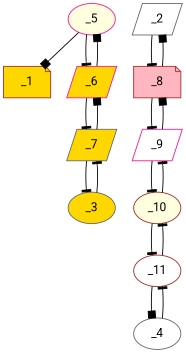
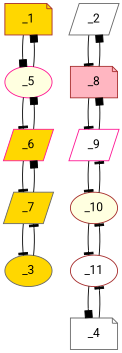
  digraph {
    fontname=Roboto
    node [color=brown fillcolor=gold fontname=Roboto shape=ellipse style=filled y=160.000000]
    edge [arrowhead=tee fontname=Roboto]
    _1 [shape=note x=141.000000 y=116.000000]
    _5 [color=deeppink fillcolor=lightyellow x=145.000000 y=131.000000]
    _6 [color=deeppink shape=parallelogram x=155.000000 y=141.000000]
    _7 [color=gray40 shape=parallelogram x=157.000000 y=156.000000]
    _2 [color=gray40 fillcolor=white shape=parallelogram x=136.000000]
    _8 [fillcolor=lightpink shape=note x=130.000000 y=145.000000]
    _9 [color=deeppink fillcolor=white shape=parallelogram x=118.000000 y=136.000000]
    _10 [fillcolor=lightyellow x=105.000000 y=143.000000]
    _3 [color=gray40 x=149.000000 y=168.000000]
-   _4 [color=gray40 fillcolor=white x=100.000000 y=176.000000]
+   _4 [color=gray40 fillcolor=white shape=note x=100.000000 y=176.000000]
    _11 [fillcolor=white x=101.000000]
+   _1 -> _5 [angle=1.310194 arrowhead=box orient=0.966235]
    _5 -> _1 [angle=-1.831399 arrowhead=box orient=-0.966235]
    _5 -> _6 [angle=0.785398 orient=0.707107]
    _6 -> _5 [angle=-2.356194 arrowhead=box orient=-0.707107]
    _6 -> _7 [angle=1.438245 orient=0.991228]
    _7 -> _6 [angle=-1.703348 arrowhead=box orient=-0.991228]
    _7 -> _3 [angle=2.158799 orient=0.832050]
    _2 -> _8 [angle=-1.951303 orient=-0.928477]
    _8 -> _2 [angle=1.190290 arrowhead=box orient=0.928477]
    _8 -> _9 [angle=-2.498092 orient=-0.600000]
    _9 -> _8 [angle=0.643501 arrowhead=box orient=0.600000]
    _9 -> _10 [angle=2.647651 orient=0.474100]
    _10 -> _9 [angle=-0.493941 orient=-0.474100]
    _10 -> _11 [angle=1.801887 orient=0.973417]
    _3 -> _7 [angle=-0.982794 orient=-0.832050]
    _4 -> _11 [angle=-1.508378 orient=-0.998053]
    _11 -> _10 [angle=-1.339706 orient=-0.973417]
    _11 -> _4 [angle=1.633215 arrowhead=box orient=0.998053]
  }
